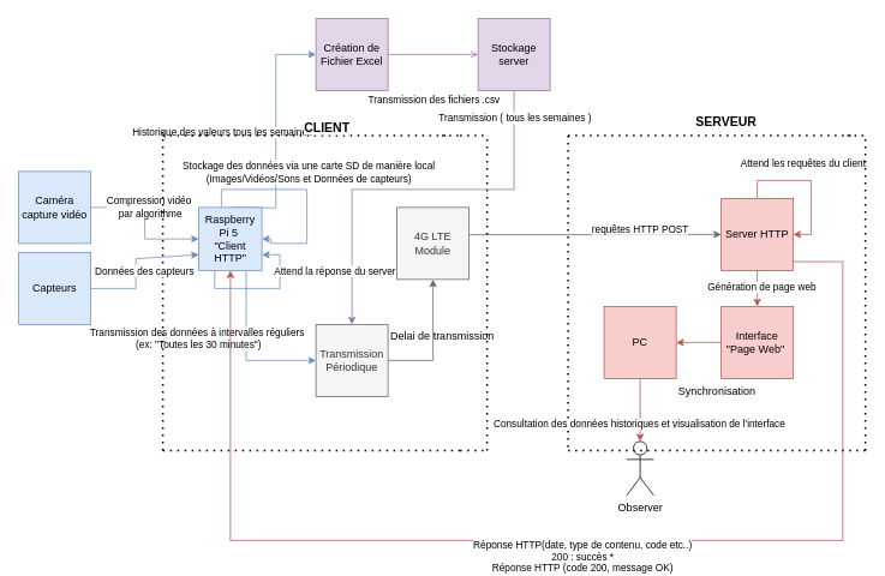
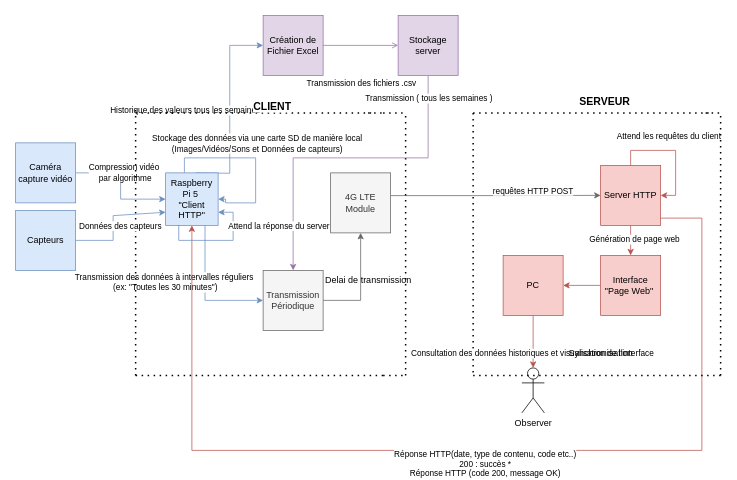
  <mxCell id="0" />
  <mxCell id="1" parent="0" />
  <mxCell id="2" style="edgeStyle=orthogonalEdgeStyle;rounded=0;orthogonalLoop=1;jettySize=auto;html=1;exitX=1;exitY=0.5;exitDx=0;exitDy=0;entryX=0;entryY=0.5;entryDx=0;entryDy=0;fillColor=#dae8fc;strokeColor=#6c8ebf;" parent="1" source="4" target="56" edge="1"><mxGeometry relative="1" as="geometry"><mxPoint x="200.029" y="270.059" as="targetPoint" /></mxGeometry></mxCell>
  <mxCell id="3" value="Compression vidéo&amp;nbsp;&lt;div&gt;par algorithme&lt;/div&gt;" style="edgeLabel;html=1;align=center;verticalAlign=middle;resizable=0;points=[];" parent="2" vertex="1" connectable="0"><mxGeometry x="-0.017" y="3" relative="1" as="geometry"><mxPoint x="2" y="-17" as="offset" /></mxGeometry></mxCell>
  <mxCell id="4" value="Caméra capture vidéo" style="whiteSpace=wrap;html=1;aspect=fixed;fillColor=#dae8fc;strokeColor=#6c8ebf;" parent="1" vertex="1"><mxGeometry x="20" y="190" width="80" height="80" as="geometry" /></mxCell>
  <mxCell id="5" style="edgeStyle=orthogonalEdgeStyle;rounded=0;orthogonalLoop=1;jettySize=auto;html=1;exitX=0.75;exitY=1;exitDx=0;exitDy=0;entryX=0;entryY=0.5;entryDx=0;entryDy=0;fillColor=#dae8fc;strokeColor=#6c8ebf;" parent="1" source="56" target="23" edge="1"><mxGeometry relative="1" as="geometry"><mxPoint x="275" y="310" as="sourcePoint" /></mxGeometry></mxCell>
  <mxCell id="6" value="Transmission des données à intervalles réguliers&lt;div&gt;&amp;nbsp;(ex: &quot;Toutes les 30 minutes&quot;)&lt;br&gt;&lt;/div&gt;" style="edgeLabel;html=1;align=center;verticalAlign=middle;resizable=0;points=[];" parent="5" vertex="1" connectable="0"><mxGeometry x="-0.283" y="-1" relative="1" as="geometry"><mxPoint x="-54" y="11" as="offset" /></mxGeometry></mxCell>
  <mxCell id="7" style="edgeStyle=orthogonalEdgeStyle;rounded=0;orthogonalLoop=1;jettySize=auto;html=1;exitX=0.5;exitY=0;exitDx=0;exitDy=0;entryX=0;entryY=0.5;entryDx=0;entryDy=0;fillColor=#dae8fc;strokeColor=#6c8ebf;" parent="1" target="47" edge="1"><mxGeometry relative="1" as="geometry"><mxPoint x="260" y="230" as="sourcePoint" /></mxGeometry></mxCell>
  <mxCell id="8" value="Historique des valeurs tous les semaines" style="edgeLabel;html=1;align=center;verticalAlign=middle;resizable=0;points=[];" parent="7" vertex="1" connectable="0"><mxGeometry x="0.215" relative="1" as="geometry"><mxPoint x="-60" y="28" as="offset" /></mxGeometry></mxCell>
  <mxCell id="9" style="edgeStyle=orthogonalEdgeStyle;rounded=0;orthogonalLoop=1;jettySize=auto;html=1;exitX=1.006;exitY=0.379;exitDx=0;exitDy=0;exitPerimeter=0;fillColor=#f5f5f5;strokeColor=#666666;" parent="1" source="10" target="15" edge="1"><mxGeometry relative="1" as="geometry"><mxPoint x="660" y="260" as="sourcePoint" /></mxGeometry></mxCell>
  <mxCell id="10" value="4G LTE Module" style="whiteSpace=wrap;html=1;aspect=fixed;fillColor=#f5f5f5;fontColor=#333333;strokeColor=#666666;" parent="1" vertex="1"><mxGeometry x="440" y="230" width="80" height="80" as="geometry" /></mxCell>
  <mxCell id="11" style="edgeStyle=orthogonalEdgeStyle;rounded=0;orthogonalLoop=1;jettySize=auto;html=1;exitX=0.5;exitY=1;exitDx=0;exitDy=0;entryX=0.5;entryY=0;entryDx=0;entryDy=0;fillColor=#f8cecc;strokeColor=#b85450;" parent="1" source="15" edge="1"><mxGeometry relative="1" as="geometry"><mxPoint x="840" y="340" as="targetPoint" /></mxGeometry></mxCell>
  <mxCell id="12" value="Génération de page web" style="edgeLabel;html=1;align=center;verticalAlign=middle;resizable=0;points=[];" parent="11" vertex="1" connectable="0"><mxGeometry x="-0.118" y="4" relative="1" as="geometry"><mxPoint as="offset" /></mxGeometry></mxCell>
  <mxCell id="13" style="edgeStyle=orthogonalEdgeStyle;rounded=0;orthogonalLoop=1;jettySize=auto;html=1;exitX=0.995;exitY=0.879;exitDx=0;exitDy=0;entryX=0.5;entryY=1;entryDx=0;entryDy=0;exitPerimeter=0;fillColor=#f8cecc;strokeColor=#b85450;" parent="1" source="15" edge="1" target="56"><mxGeometry relative="1" as="geometry"><mxPoint x="895" y="280" as="sourcePoint" /><mxPoint x="260" y="310" as="targetPoint" /><Array as="points"><mxPoint x="935" y="290" /><mxPoint x="935" y="600" /><mxPoint x="255" y="600" /></Array></mxGeometry></mxCell>
  <mxCell id="14" value=" Réponse HTTP(date, type de contenu, code etc..)&lt;div&gt;200 : succès *&lt;/div&gt;&lt;div&gt;Réponse HTTP (code 200, message OK)&lt;br&gt;&lt;/div&gt;" style="edgeLabel;html=1;align=center;verticalAlign=middle;resizable=0;points=[];" parent="13" vertex="1" connectable="0"><mxGeometry x="-0.747" y="-4" relative="1" as="geometry"><mxPoint x="-286" y="213" as="offset" /></mxGeometry></mxCell>
  <mxCell id="15" value="Server HTTP" style="whiteSpace=wrap;html=1;aspect=fixed;fillColor=#f8cecc;strokeColor=#b85450;" parent="1" vertex="1"><mxGeometry x="800" y="220" width="80" height="80" as="geometry" /></mxCell>
  <mxCell id="16" value="&lt;span style=&quot;font-size: 11px; background-color: rgb(255, 255, 255);&quot;&gt;requêtes HTTP POST&lt;/span&gt;" style="text;html=1;align=center;verticalAlign=middle;resizable=0;points=[];autosize=1;strokeColor=none;fillColor=none;" parent="1" vertex="1"><mxGeometry x="645" y="240" width="130" height="30" as="geometry" /></mxCell>
  <mxCell id="17" style="edgeStyle=orthogonalEdgeStyle;rounded=0;orthogonalLoop=1;jettySize=auto;html=1;exitX=0.375;exitY=0;exitDx=0;exitDy=0;entryX=1;entryY=0.5;entryDx=0;entryDy=0;fillColor=#dae8fc;strokeColor=#6c8ebf;" parent="1" target="56" edge="1"><mxGeometry relative="1" as="geometry"><Array as="points"><mxPoint x="245" y="210" /><mxPoint x="340" y="210" /><mxPoint x="340" y="270" /><mxPoint x="300" y="270" /><mxPoint x="300" y="265" /></Array><mxPoint x="245" y="230" as="sourcePoint" /><mxPoint x="319.971" y="270.059" as="targetPoint" /></mxGeometry></mxCell>
  <mxCell id="18" value="Stockage des données via une carte SD de manière local&lt;div&gt;(Images/Vidéos/Sons et&amp;nbsp;Données de capteurs)&lt;/div&gt;" style="edgeLabel;html=1;align=center;verticalAlign=middle;resizable=0;points=[];" parent="17" vertex="1" connectable="0"><mxGeometry x="0.69" y="4" relative="1" as="geometry"><mxPoint x="20" y="-84" as="offset" /></mxGeometry></mxCell>
  <mxCell id="19" style="edgeStyle=orthogonalEdgeStyle;rounded=0;orthogonalLoop=1;jettySize=auto;html=1;exitX=0;exitY=0.5;exitDx=0;exitDy=0;entryX=1;entryY=0.5;entryDx=0;entryDy=0;fillColor=#f8cecc;strokeColor=#b85450;" parent="1" source="20" target="44" edge="1"><mxGeometry relative="1" as="geometry" /></mxCell>
  <mxCell id="20" value="Interface&lt;div&gt;&quot;Page Web&quot;&amp;nbsp;&lt;/div&gt;" style="whiteSpace=wrap;html=1;aspect=fixed;fillColor=#f8cecc;strokeColor=#b85450;" parent="1" vertex="1"><mxGeometry x="800" y="340" width="80" height="80" as="geometry" /></mxCell>
  <mxCell id="21" value="Observer" style="shape=umlActor;verticalLabelPosition=bottom;verticalAlign=top;html=1;outlineConnect=0;" parent="1" vertex="1"><mxGeometry x="695" y="490" width="30" height="60" as="geometry" /></mxCell>
  <mxCell id="22" style="edgeStyle=orthogonalEdgeStyle;rounded=0;orthogonalLoop=1;jettySize=auto;html=1;exitX=1;exitY=0.5;exitDx=0;exitDy=0;entryX=0.5;entryY=1;entryDx=0;entryDy=0;fillColor=#f5f5f5;strokeColor=#666666;" parent="1" source="23" target="10" edge="1"><mxGeometry relative="1" as="geometry" /></mxCell>
  <mxCell id="23" value="Transmission Périodique" style="whiteSpace=wrap;html=1;aspect=fixed;fillColor=#f5f5f5;fontColor=#333333;strokeColor=#666666;" parent="1" vertex="1"><mxGeometry x="350" y="360" width="80" height="80" as="geometry" /></mxCell>
  <mxCell id="24" style="edgeStyle=orthogonalEdgeStyle;rounded=0;orthogonalLoop=1;jettySize=auto;html=1;exitX=0.5;exitY=0;exitDx=0;exitDy=0;entryX=1;entryY=0.5;entryDx=0;entryDy=0;fillColor=#f8cecc;strokeColor=#b85450;" parent="1" source="15" target="15" edge="1"><mxGeometry relative="1" as="geometry" /></mxCell>
  <mxCell id="25" value="Attend les requêtes du client" style="edgeLabel;html=1;align=center;verticalAlign=middle;resizable=0;points=[];" parent="24" vertex="1" connectable="0"><mxGeometry x="-0.268" y="-2" relative="1" as="geometry"><mxPoint x="11" y="-22" as="offset" /></mxGeometry></mxCell>
  <mxCell id="26" value="" style="endArrow=none;dashed=1;html=1;dashPattern=1 3;strokeWidth=2;rounded=0;" parent="1" edge="1"><mxGeometry width="50" height="50" relative="1" as="geometry"><mxPoint x="220" y="500" as="sourcePoint" /><mxPoint x="510" y="500" as="targetPoint" /></mxGeometry></mxCell>
  <mxCell id="27" value="" style="endArrow=none;dashed=1;html=1;dashPattern=1 3;strokeWidth=2;rounded=0;" parent="1" edge="1"><mxGeometry width="50" height="50" relative="1" as="geometry"><mxPoint x="180" y="500" as="sourcePoint" /><mxPoint x="180" y="140" as="targetPoint" /></mxGeometry></mxCell>
  <mxCell id="28" value="" style="endArrow=none;dashed=1;html=1;dashPattern=1 3;strokeWidth=2;rounded=0;" parent="1" edge="1"><mxGeometry width="50" height="50" relative="1" as="geometry"><mxPoint x="220" y="150" as="sourcePoint" /><mxPoint x="500" y="150" as="targetPoint" /></mxGeometry></mxCell>
  <mxCell id="29" value="&lt;b&gt;&lt;font style=&quot;font-size: 14px;&quot;&gt;CLIENT&lt;/font&gt;&lt;/b&gt;" style="edgeLabel;html=1;align=center;verticalAlign=middle;resizable=0;points=[];" parent="28" vertex="1" connectable="0"><mxGeometry x="0.011" y="2" relative="1" as="geometry"><mxPoint x="-1" y="-8" as="offset" /></mxGeometry></mxCell>
  <mxCell id="30" value="" style="endArrow=none;dashed=1;html=1;dashPattern=1 3;strokeWidth=2;rounded=0;" parent="1" edge="1"><mxGeometry width="50" height="50" relative="1" as="geometry"><mxPoint x="540" y="500" as="sourcePoint" /><mxPoint x="540" y="150" as="targetPoint" /></mxGeometry></mxCell>
  <mxCell id="31" value="" style="endArrow=none;dashed=1;html=1;dashPattern=1 3;strokeWidth=2;rounded=0;" parent="1" edge="1"><mxGeometry width="50" height="50" relative="1" as="geometry"><mxPoint x="490" y="150" as="sourcePoint" /><mxPoint x="510" y="150" as="targetPoint" /></mxGeometry></mxCell>
  <mxCell id="32" value="" style="endArrow=none;dashed=1;html=1;dashPattern=1 3;strokeWidth=2;rounded=0;" parent="1" edge="1"><mxGeometry width="50" height="50" relative="1" as="geometry"><mxPoint x="180" y="500" as="sourcePoint" /><mxPoint x="220" y="500" as="targetPoint" /></mxGeometry></mxCell>
  <mxCell id="33" value="" style="endArrow=none;dashed=1;html=1;dashPattern=1 3;strokeWidth=2;rounded=0;" parent="1" edge="1"><mxGeometry width="50" height="50" relative="1" as="geometry"><mxPoint x="180" y="150" as="sourcePoint" /><mxPoint x="230" y="150" as="targetPoint" /></mxGeometry></mxCell>
  <mxCell id="34" value="" style="endArrow=none;dashed=1;html=1;dashPattern=1 3;strokeWidth=2;rounded=0;" parent="1" edge="1"><mxGeometry width="50" height="50" relative="1" as="geometry"><mxPoint x="510" y="150" as="sourcePoint" /><mxPoint x="540" y="150" as="targetPoint" /></mxGeometry></mxCell>
  <mxCell id="35" value="" style="endArrow=none;dashed=1;html=1;dashPattern=1 3;strokeWidth=2;rounded=0;" parent="1" edge="1"><mxGeometry width="50" height="50" relative="1" as="geometry"><mxPoint x="510" y="500" as="sourcePoint" /><mxPoint x="540" y="500" as="targetPoint" /></mxGeometry></mxCell>
  <mxCell id="36" value="" style="endArrow=none;dashed=1;html=1;dashPattern=1 3;strokeWidth=2;rounded=0;" parent="1" edge="1"><mxGeometry width="50" height="50" relative="1" as="geometry"><mxPoint x="630" y="150" as="sourcePoint" /><mxPoint x="630" y="500" as="targetPoint" /></mxGeometry></mxCell>
  <mxCell id="37" value="" style="endArrow=none;dashed=1;html=1;dashPattern=1 3;strokeWidth=2;rounded=0;" parent="1" edge="1"><mxGeometry width="50" height="50" relative="1" as="geometry"><mxPoint x="630" y="150" as="sourcePoint" /><mxPoint x="950" y="150" as="targetPoint" /></mxGeometry></mxCell>
  <mxCell id="38" value="" style="endArrow=none;dashed=1;html=1;dashPattern=1 3;strokeWidth=2;rounded=0;" parent="1" edge="1"><mxGeometry width="50" height="50" relative="1" as="geometry"><mxPoint x="630" y="500" as="sourcePoint" /><mxPoint x="960" y="500" as="targetPoint" /></mxGeometry></mxCell>
  <mxCell id="39" value="" style="endArrow=none;dashed=1;html=1;dashPattern=1 3;strokeWidth=2;rounded=0;" parent="1" edge="1"><mxGeometry width="50" height="50" relative="1" as="geometry"><mxPoint x="960" y="500" as="sourcePoint" /><mxPoint x="960" y="150" as="targetPoint" /></mxGeometry></mxCell>
  <mxCell id="40" value="" style="endArrow=none;dashed=1;html=1;dashPattern=1 3;strokeWidth=2;rounded=0;" parent="1" edge="1"><mxGeometry width="50" height="50" relative="1" as="geometry"><mxPoint x="940" y="150" as="sourcePoint" /><mxPoint x="960" y="150" as="targetPoint" /></mxGeometry></mxCell>
  <mxCell id="41" value="&lt;b style=&quot;forced-color-adjust: none; color: rgb(0, 0, 0); font-family: Helvetica; font-size: 11px; font-style: normal; font-variant-ligatures: normal; font-variant-caps: normal; letter-spacing: normal; orphans: 2; text-align: center; text-indent: 0px; text-transform: none; widows: 2; word-spacing: 0px; -webkit-text-stroke-width: 0px; white-space: nowrap; text-decoration-thickness: initial; text-decoration-style: initial; text-decoration-color: initial;&quot;&gt;&lt;font style=&quot;forced-color-adjust: none; font-size: 14px;&quot;&gt;SERVEUR&lt;/font&gt;&lt;/b&gt;" style="text;whiteSpace=wrap;html=1;" parent="1" vertex="1"><mxGeometry x="770" y="120" width="80" height="40" as="geometry" /></mxCell>
  <mxCell id="42" style="edgeStyle=orthogonalEdgeStyle;rounded=0;orthogonalLoop=1;jettySize=auto;html=1;exitX=0.5;exitY=1;exitDx=0;exitDy=0;fillColor=#f8cecc;strokeColor=#b85450;" parent="1" source="44" target="21" edge="1"><mxGeometry relative="1" as="geometry"><mxPoint x="710.061" y="480" as="targetPoint" /></mxGeometry></mxCell>
  <mxCell id="43" value="Consultation des données historiques et visualisation de l'interface" style="edgeLabel;html=1;align=center;verticalAlign=middle;resizable=0;points=[];" parent="42" vertex="1" connectable="0"><mxGeometry x="-0.191" y="-2" relative="1" as="geometry"><mxPoint y="22" as="offset" /></mxGeometry></mxCell>
  <mxCell id="44" value="PC" style="whiteSpace=wrap;html=1;aspect=fixed;fillColor=#f8cecc;strokeColor=#b85450;" parent="1" vertex="1"><mxGeometry x="670" y="340" width="80" height="80" as="geometry" /></mxCell>
  <mxCell id="45" value="Delai de transmission" style="text;html=1;align=center;verticalAlign=middle;resizable=0;points=[];autosize=1;strokeColor=none;fillColor=none;" parent="1" vertex="1"><mxGeometry x="420" y="358" width="140" height="30" as="geometry" /></mxCell>
- <mxCell id="46" value="Synchronisation" style="text;html=1;align=center;verticalAlign=middle;resizable=0;points=[];autosize=1;strokeColor=none;fillColor=none;" parent="1" vertex="1"><mxGeometry x="740" y="420" width="110" height="30" as="geometry" /></mxCell>
+ <mxCell id="46" value="Synchronisation" style="text;html=1;align=center;verticalAlign=middle;resizable=0;points=[];autosize=1;strokeColor=none;fillColor=none;" parent="1" vertex="1"><mxGeometry x="745" y="455" width="110" height="30" as="geometry" /></mxCell>
  <mxCell id="47" value="Création de Fichier Excel" style="whiteSpace=wrap;html=1;aspect=fixed;fillColor=#e1d5e7;strokeColor=#9673a6;" parent="1" vertex="1"><mxGeometry x="350" y="20" width="80" height="80" as="geometry" /></mxCell>
  <mxCell id="48" style="edgeStyle=orthogonalEdgeStyle;rounded=0;orthogonalLoop=1;jettySize=auto;html=1;exitX=0.5;exitY=1;exitDx=0;exitDy=0;entryX=0.5;entryY=0;entryDx=0;entryDy=0;fillColor=#e1d5e7;strokeColor=#9673a6;" parent="1" source="50" target="23" edge="1"><mxGeometry relative="1" as="geometry"><Array as="points"><mxPoint x="570" y="210" /><mxPoint x="390" y="210" /></Array></mxGeometry></mxCell>
  <mxCell id="49" value="Transmission ( tous les semaines )" style="edgeLabel;html=1;align=center;verticalAlign=middle;resizable=0;points=[];" parent="48" vertex="1" connectable="0"><mxGeometry x="-0.755" y="-2" relative="1" as="geometry"><mxPoint x="2" y="-24" as="offset" /></mxGeometry></mxCell>
  <mxCell id="50" value="Stockage server" style="whiteSpace=wrap;html=1;aspect=fixed;fillColor=#e1d5e7;strokeColor=#9673a6;" parent="1" vertex="1"><mxGeometry x="530" y="20" width="80" height="80" as="geometry" /></mxCell>
  <mxCell id="51" value="" style="endArrow=open;html=1;rounded=0;exitX=1;exitY=0.5;exitDx=0;exitDy=0;entryX=0;entryY=0.5;entryDx=0;entryDy=0;fillColor=#e1d5e7;strokeColor=#9673a6;" parent="1" source="47" target="50" edge="1"><mxGeometry width="50" height="50" relative="1" as="geometry"><mxPoint x="490" y="320" as="sourcePoint" /><mxPoint x="540" y="270" as="targetPoint" /><Array as="points" /></mxGeometry></mxCell>
  <mxCell id="52" value="Transmission des fichiers .csv" style="edgeLabel;html=1;align=center;verticalAlign=middle;resizable=0;points=[];" parent="51" vertex="1" connectable="0"><mxGeometry x="0.095" relative="1" as="geometry"><mxPoint x="-5" y="50" as="offset" /></mxGeometry></mxCell>
  <mxCell id="53" value="Capteurs" style="whiteSpace=wrap;html=1;aspect=fixed;fillColor=#dae8fc;strokeColor=#6c8ebf;" parent="1" vertex="1"><mxGeometry x="20" y="280" width="80" height="80" as="geometry" /></mxCell>
  <mxCell id="54" value="" style="endArrow=classic;html=1;rounded=0;exitX=1;exitY=0.5;exitDx=0;exitDy=0;entryX=0;entryY=0.75;entryDx=0;entryDy=0;fillColor=#dae8fc;strokeColor=#6c8ebf;" parent="1" source="53" target="56" edge="1"><mxGeometry width="50" height="50" relative="1" as="geometry"><mxPoint x="320" y="420" as="sourcePoint" /><mxPoint x="208.571" y="287.143" as="targetPoint" /><Array as="points"><mxPoint x="150" y="320" /><mxPoint x="150" y="287" /></Array></mxGeometry></mxCell>
  <mxCell id="55" value="Données des capteurs&amp;nbsp;" style="edgeLabel;html=1;align=center;verticalAlign=middle;resizable=0;points=[];" parent="54" vertex="1" connectable="0"><mxGeometry x="-0.647" y="1" relative="1" as="geometry"><mxPoint x="33" y="-19" as="offset" /></mxGeometry></mxCell>
  <mxCell id="56" value="Raspberry Pi 5&amp;nbsp;&lt;div&gt;&quot;Client HTTP&quot;&lt;/div&gt;" style="whiteSpace=wrap;html=1;aspect=fixed;fillColor=#dae8fc;strokeColor=#6c8ebf;" vertex="1" parent="1"><mxGeometry x="220" y="230" width="70" height="70" as="geometry" /></mxCell>
  <mxCell id="57" style="edgeStyle=orthogonalEdgeStyle;rounded=0;orthogonalLoop=1;jettySize=auto;html=1;exitX=0.25;exitY=1;exitDx=0;exitDy=0;entryX=1;entryY=0.75;entryDx=0;entryDy=0;fillColor=#dae8fc;strokeColor=#6c8ebf;" edge="1" parent="1" source="56" target="56"><mxGeometry relative="1" as="geometry" /></mxCell>
  <mxCell id="58" value="Attend la réponse du server" style="edgeLabel;html=1;align=center;verticalAlign=middle;resizable=0;points=[];" vertex="1" connectable="0" parent="57"><mxGeometry x="0.651" y="1" relative="1" as="geometry"><mxPoint x="61" y="12" as="offset" /></mxGeometry></mxCell>
